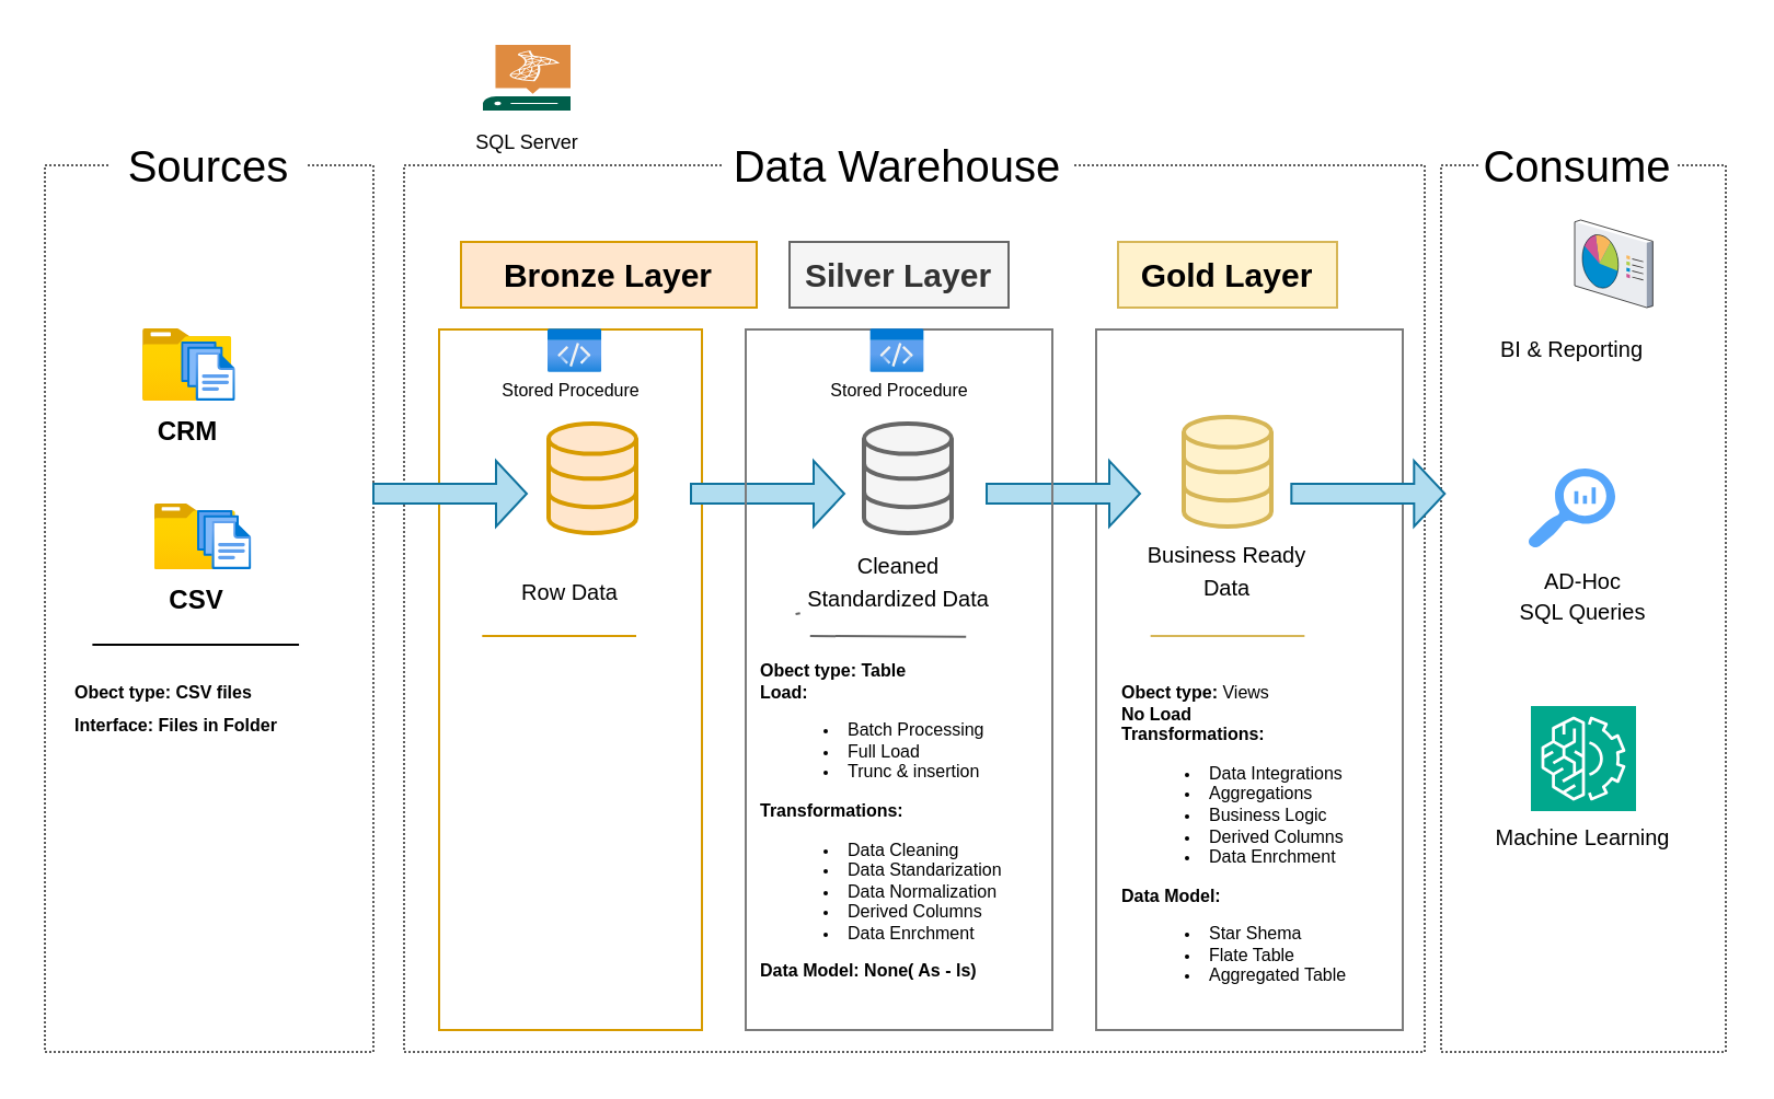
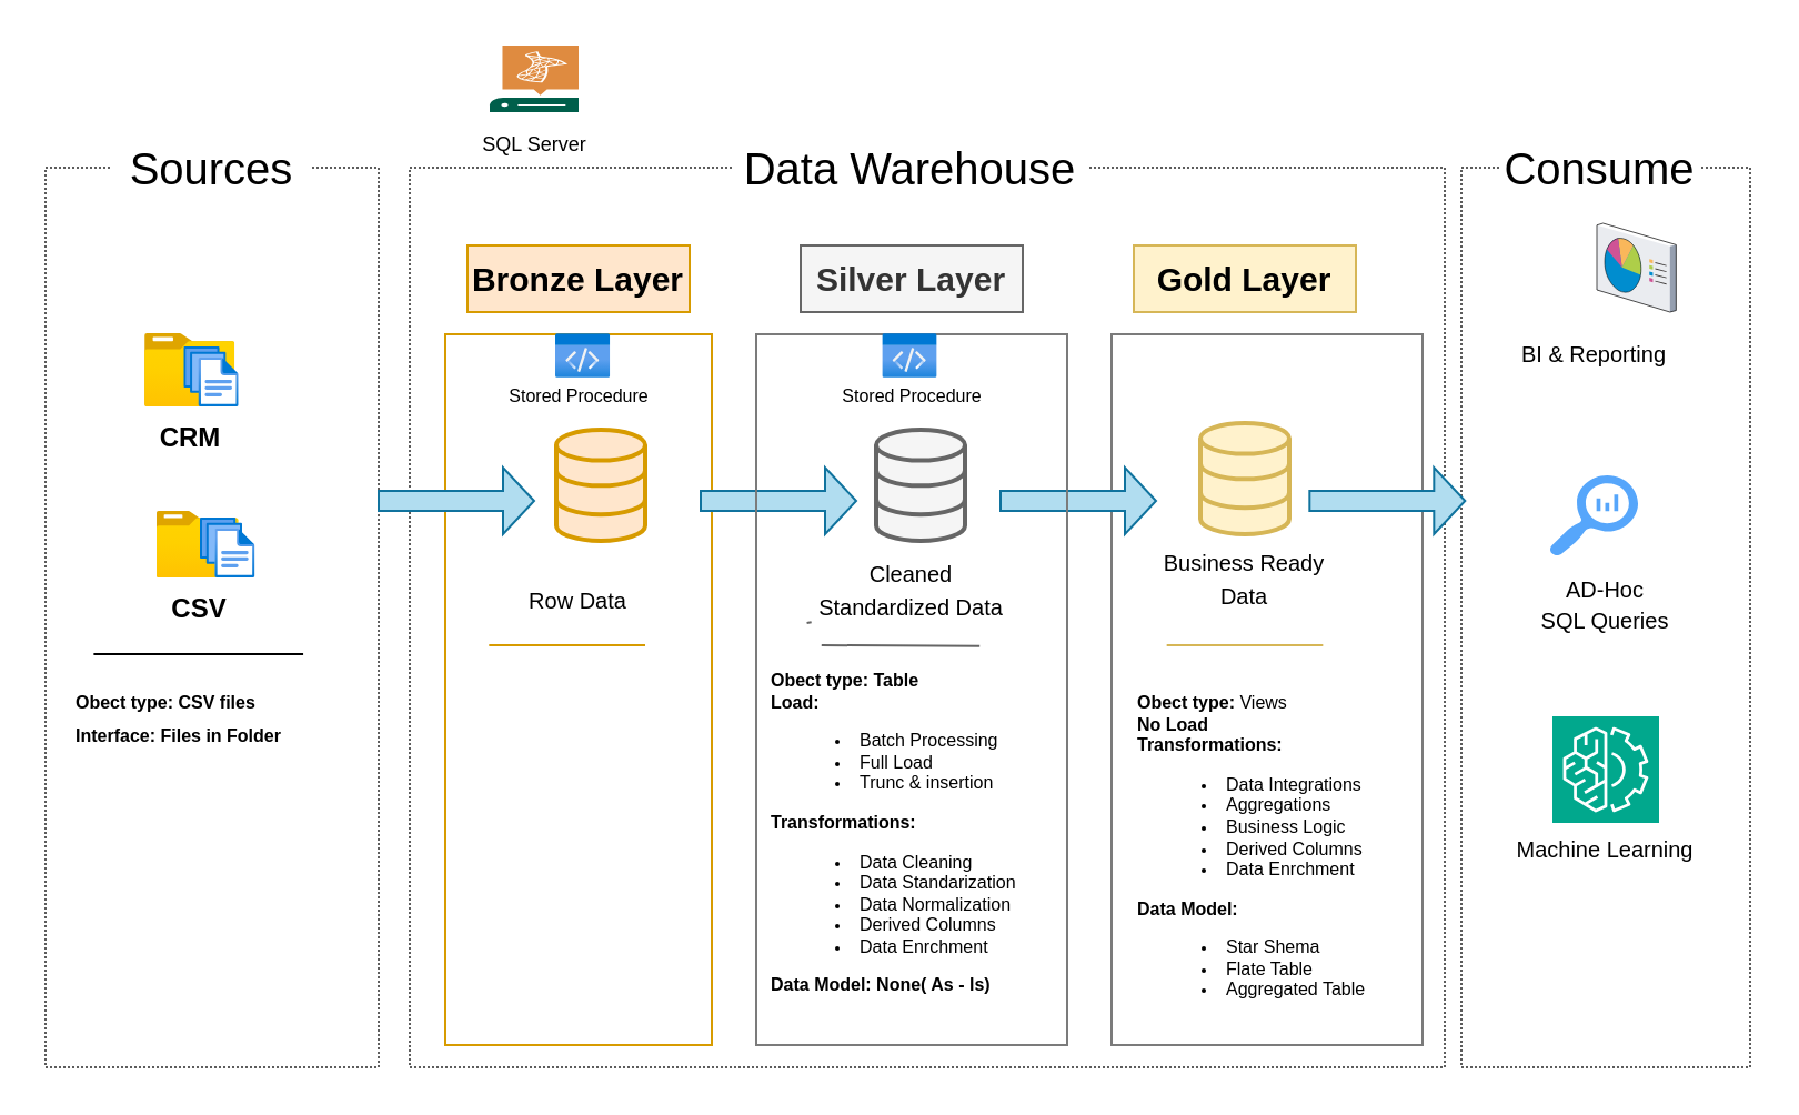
  <mxCell id="0" />
  <mxCell id="1" parent="0" />
  <mxCell id="2" value="" style="rounded=0;whiteSpace=wrap;html=1;fillColor=none;dashed=1;dashPattern=1 1;strokeColor=light-dark(#5c5c5c, #959595);" parent="1" vertex="1"><mxGeometry x="20" y="75" width="150" height="405" as="geometry" /></mxCell>
  <mxCell id="3" value="&lt;font style=&quot;font-size: 20px;&quot;&gt;Sources&lt;/font&gt;" style="rounded=0;whiteSpace=wrap;html=1;fillColor=default;strokeColor=none;" parent="1" vertex="1"><mxGeometry x="50" y="60" width="90" height="30" as="geometry" /></mxCell>
  <mxCell id="4" value="" style="rounded=0;whiteSpace=wrap;html=1;fillColor=none;dashed=1;dashPattern=1 1;strokeColor=light-dark(#5c5c5c, #959595);" parent="1" vertex="1"><mxGeometry x="184" y="75" width="466" height="405" as="geometry" /></mxCell>
  <mxCell id="5" value="&lt;font style=&quot;font-size: 20px;&quot;&gt;Data Warehouse&lt;/font&gt;" style="rounded=0;whiteSpace=wrap;html=1;fillColor=default;strokeColor=none;" parent="1" vertex="1"><mxGeometry x="330" y="60" width="159" height="30" as="geometry" /></mxCell>
  <mxCell id="6" value="" style="rounded=0;whiteSpace=wrap;html=1;fillColor=none;dashed=1;dashPattern=1 1;strokeColor=light-dark(#5c5c5c, #959595);" parent="1" vertex="1"><mxGeometry x="657.5" y="75" width="130" height="405" as="geometry" /></mxCell>
  <mxCell id="7" value="&lt;font style=&quot;font-size: 20px;&quot;&gt;Consume&lt;/font&gt;" style="rounded=0;whiteSpace=wrap;html=1;fillColor=default;strokeColor=none;" parent="1" vertex="1"><mxGeometry x="674.5" y="60" width="90" height="30" as="geometry" /></mxCell>
- <mxCell id="8" value="&lt;font style=&quot;font-size: 15px;&quot;&gt;Bronze Layer&lt;/font&gt;" style="rounded=0;whiteSpace=wrap;html=1;fillColor=#ffe6cc;strokeColor=#d79b00;fontStyle=1" parent="1" vertex="1"><mxGeometry x="210" y="110" width="135" height="30" as="geometry" /></mxCell>
+ <mxCell id="8" value="&lt;font style=&quot;font-size: 15px;&quot;&gt;Bronze Layer&lt;/font&gt;" style="rounded=0;whiteSpace=wrap;html=1;fillColor=#ffe6cc;strokeColor=#d79b00;fontStyle=1" parent="1" vertex="1"><mxGeometry x="210" y="110" width="100" height="30" as="geometry" /></mxCell>
  <mxCell id="9" value="" style="rounded=0;whiteSpace=wrap;html=1;fillColor=none;strokeColor=#d79b00;" parent="1" vertex="1"><mxGeometry x="200" y="150" width="120" height="320" as="geometry" /></mxCell>
  <mxCell id="10" value="&lt;font style=&quot;font-size: 15px;&quot;&gt;Silver Layer&lt;/font&gt;" style="rounded=0;whiteSpace=wrap;html=1;fillColor=#f5f5f5;strokeColor=#666666;fontColor=#333333;fontStyle=1" parent="1" vertex="1"><mxGeometry x="360" y="110" width="100" height="30" as="geometry" /></mxCell>
  <mxCell id="11" value="&lt;font style=&quot;font-size: 15px;&quot;&gt;Gold Layer&lt;/font&gt;" style="rounded=0;whiteSpace=wrap;html=1;fillColor=#fff2cc;strokeColor=#d6b656;fontStyle=1" parent="1" vertex="1"><mxGeometry x="510" y="110" width="100" height="30" as="geometry" /></mxCell>
  <mxCell id="12" value="&lt;b&gt;CRM&lt;/b&gt;" style="image;aspect=fixed;html=1;points=[];align=center;fontSize=12;image=img/lib/azure2/general/Folder_Blank.svg;" parent="1" vertex="1"><mxGeometry x="65" y="150" width="40.66" height="33" as="geometry" /></mxCell>
  <mxCell id="13" value="" style="image;aspect=fixed;html=1;points=[];align=center;fontSize=12;image=img/lib/azure2/general/Files.svg;" parent="1" vertex="1"><mxGeometry x="82.65" y="156" width="24.69" height="27" as="geometry" /></mxCell>
  <mxCell id="14" value="&lt;b&gt;CSV&lt;/b&gt;" style="image;aspect=fixed;html=1;points=[];align=center;fontSize=12;image=img/lib/azure2/general/Folder_Blank.svg;" parent="1" vertex="1"><mxGeometry x="70.38" y="230" width="36.96" height="30" as="geometry" /></mxCell>
  <mxCell id="15" value="" style="image;aspect=fixed;html=1;points=[];align=center;fontSize=12;image=img/lib/azure2/general/Files.svg;" parent="1" vertex="1"><mxGeometry x="90" y="233" width="24.69" height="27" as="geometry" /></mxCell>
  <mxCell id="16" value="" style="endArrow=none;html=1;rounded=0;" parent="1" edge="1"><mxGeometry width="50" height="50" relative="1" as="geometry"><mxPoint x="41.69" y="294" as="sourcePoint" /><mxPoint x="42.03" y="294" as="targetPoint" /><Array as="points"><mxPoint x="136.03" y="294" /><mxPoint x="41.69" y="294" /></Array></mxGeometry></mxCell>
  <mxCell id="17" value="&lt;font style=&quot;font-size: 8px;&quot;&gt;&lt;b&gt;Obect type: CSV files&lt;br&gt;Interface: Files in Folder&lt;/b&gt;&lt;/font&gt;" style="text;html=1;align=left;verticalAlign=middle;whiteSpace=wrap;rounded=0;" parent="1" vertex="1"><mxGeometry x="31.77" y="306.5" width="141.16" height="30" as="geometry" /></mxCell>
  <mxCell id="18" value="" style="html=1;verticalLabelPosition=bottom;align=center;labelBackgroundColor=#ffffff;verticalAlign=top;strokeWidth=2;strokeColor=#d79b00;shadow=0;dashed=0;shape=mxgraph.ios7.icons.data;fillColor=#ffe6cc;" parent="1" vertex="1"><mxGeometry x="250" y="193" width="40" height="50" as="geometry" /></mxCell>
  <mxCell id="19" value="" style="html=1;verticalLabelPosition=bottom;align=center;labelBackgroundColor=#ffffff;verticalAlign=top;strokeWidth=2;strokeColor=#d6b656;shadow=0;dashed=0;shape=mxgraph.ios7.icons.data;fillColor=#fff2cc;" parent="1" vertex="1"><mxGeometry x="540" y="190" width="40" height="50" as="geometry" /></mxCell>
  <mxCell id="20" value="" style="html=1;verticalLabelPosition=bottom;align=center;labelBackgroundColor=#ffffff;verticalAlign=top;strokeWidth=2;strokeColor=#666666;shadow=0;dashed=0;shape=mxgraph.ios7.icons.data;fillColor=#f5f5f5;fontColor=#333333;" parent="1" vertex="1"><mxGeometry x="394" y="193" width="40" height="50" as="geometry" /></mxCell>
  <mxCell id="21" value="" style="shape=singleArrow;whiteSpace=wrap;html=1;fillColor=#b1ddf0;strokeColor=#10739e;" parent="1" vertex="1"><mxGeometry x="170" y="210" width="70" height="30" as="geometry" /></mxCell>
  <mxCell id="22" value="&lt;font style=&quot;font-size: 10px;&quot;&gt;Row Data&lt;/font&gt;" style="text;html=1;align=center;verticalAlign=middle;whiteSpace=wrap;rounded=0;" parent="1" vertex="1"><mxGeometry x="230" y="260" width="60" height="20" as="geometry" /></mxCell>
  <mxCell id="23" value="&lt;font style=&quot;font-size: 10px;&quot;&gt;Business Ready Data&lt;/font&gt;" style="text;html=1;align=center;verticalAlign=middle;whiteSpace=wrap;rounded=0;" parent="1" vertex="1"><mxGeometry x="520" y="250" width="80" height="20" as="geometry" /></mxCell>
  <mxCell id="24" value="" style="endArrow=none;html=1;rounded=0;fillColor=#ffe6cc;strokeColor=#d79b00;" parent="1" edge="1"><mxGeometry width="50" height="50" relative="1" as="geometry"><mxPoint x="219.66" y="290" as="sourcePoint" /><mxPoint x="220" y="290" as="targetPoint" /><Array as="points"><mxPoint x="290" y="290" /><mxPoint x="219.66" y="290" /></Array></mxGeometry></mxCell>
  <mxCell id="25" value="" style="endArrow=none;html=1;rounded=0;fillColor=#fff2cc;strokeColor=#d6b656;" parent="1" edge="1"><mxGeometry width="50" height="50" relative="1" as="geometry"><mxPoint x="524.83" y="290" as="sourcePoint" /><mxPoint x="525.17" y="290" as="targetPoint" /><Array as="points"><mxPoint x="595.17" y="290" /><mxPoint x="524.83" y="290" /></Array></mxGeometry></mxCell>
  <mxCell id="26" value="" style="endArrow=none;html=1;rounded=0;fillColor=#f5f5f5;strokeColor=#666666;" parent="1" edge="1"><mxGeometry width="50" height="50" relative="1" as="geometry"><mxPoint x="440.612" y="290.4" as="sourcePoint" /><mxPoint x="369.73" y="290" as="targetPoint" /><Array as="points"><mxPoint x="439.73" y="290" /><mxPoint x="369.39" y="290" /></Array></mxGeometry></mxCell>
  <mxCell id="27" value="&lt;b&gt;Obect type: Table&lt;/b&gt;&lt;div&gt;&lt;b&gt;Load:&amp;nbsp;&lt;/b&gt;&lt;/div&gt;&lt;div&gt;&lt;ul&gt;&lt;li&gt;Batch Processing&lt;/li&gt;&lt;li&gt;Full Load&lt;/li&gt;&lt;li&gt;Trunc &amp;amp; insertion&lt;/li&gt;&lt;/ul&gt;&lt;b&gt;Transformations:&lt;/b&gt;&lt;/div&gt;&lt;div&gt;&lt;ul&gt;&lt;li&gt;Data Cleaning&lt;/li&gt;&lt;li&gt;Data Standarization&lt;/li&gt;&lt;li&gt;Data Normalization&lt;/li&gt;&lt;li&gt;Derived Columns&lt;/li&gt;&lt;li&gt;Data Enrchment&lt;/li&gt;&lt;/ul&gt;&lt;/div&gt;&lt;div&gt;&lt;b&gt;Data Model: None( As - ls)&lt;/b&gt;&lt;/div&gt;" style="text;html=1;align=left;verticalAlign=middle;whiteSpace=wrap;rounded=0;fontSize=8;" parent="1" vertex="1"><mxGeometry x="345" y="360" width="120" height="30" as="geometry" /></mxCell>
  <mxCell id="28" value="" style="rounded=0;whiteSpace=wrap;html=1;fillColor=none;strokeColor=#7B7B7B;" parent="1" vertex="1"><mxGeometry x="500" y="150" width="140" height="320" as="geometry" /></mxCell>
  <mxCell id="29" value="" style="shape=singleArrow;whiteSpace=wrap;html=1;fillColor=#b1ddf0;strokeColor=#10739e;" parent="1" vertex="1"><mxGeometry x="589.16" y="210" width="70" height="30" as="geometry" /></mxCell>
  <mxCell id="30" value="" style="shape=singleArrow;whiteSpace=wrap;html=1;fillColor=#b1ddf0;strokeColor=#10739e;" parent="1" vertex="1"><mxGeometry x="450" y="210" width="70" height="30" as="geometry" /></mxCell>
  <mxCell id="31" value="" style="shape=singleArrow;whiteSpace=wrap;html=1;fillColor=#b1ddf0;strokeColor=#10739e;" parent="1" vertex="1"><mxGeometry x="315" y="210" width="70" height="30" as="geometry" /></mxCell>
  <mxCell id="32" value="" style="rounded=0;whiteSpace=wrap;html=1;fillColor=none;strokeColor=#7B7B7B;" parent="1" vertex="1"><mxGeometry x="340" y="150" width="140" height="320" as="geometry" /></mxCell>
  <mxCell id="33" value="" style="endArrow=none;html=1;rounded=0;fillColor=#f5f5f5;strokeColor=#666666;" parent="1" edge="1"><mxGeometry width="50" height="50" relative="1" as="geometry"><mxPoint x="364.83" y="279.6" as="sourcePoint" /><mxPoint x="362.781" y="280" as="targetPoint" /><Array as="points" /></mxGeometry></mxCell>
  <mxCell id="34" value="&lt;b&gt;Obect type: &lt;/b&gt;Views&lt;div&gt;&lt;b&gt;No Load&lt;/b&gt;&lt;/div&gt;&lt;div&gt;&lt;b&gt;Transformations:&lt;/b&gt;&lt;/div&gt;&lt;div&gt;&lt;ul&gt;&lt;li&gt;Data Integrations&lt;/li&gt;&lt;li&gt;Aggregations&lt;/li&gt;&lt;li&gt;Business Logic&lt;/li&gt;&lt;li&gt;Derived Columns&lt;/li&gt;&lt;li&gt;Data Enrchment&lt;/li&gt;&lt;/ul&gt;&lt;/div&gt;&lt;div&gt;&lt;b&gt;Data Model:&lt;/b&gt;&lt;/div&gt;&lt;div&gt;&lt;ul&gt;&lt;li&gt;Star Shema&lt;/li&gt;&lt;li&gt;Flate Table&lt;/li&gt;&lt;li&gt;Aggregated Table&lt;/li&gt;&lt;/ul&gt;&lt;/div&gt;" style="text;html=1;align=left;verticalAlign=middle;whiteSpace=wrap;rounded=0;fontSize=8;" parent="1" vertex="1"><mxGeometry x="510" y="370" width="120" height="30" as="geometry" /></mxCell>
  <mxCell id="35" value="&lt;font style=&quot;text-align: left; font-size: 10px;&quot;&gt;Cleaned Standardized&amp;nbsp;&lt;/font&gt;&lt;span style=&quot;color: light-dark(rgb(0, 0, 0), rgb(255, 255, 255)); background-color: transparent; font-size: 10px;&quot;&gt;Data&lt;/span&gt;" style="text;html=1;align=center;verticalAlign=middle;whiteSpace=wrap;rounded=0;" parent="1" vertex="1"><mxGeometry x="355" y="250" width="110" height="30" as="geometry" /></mxCell>
  <mxCell id="36" value="" style="image;aspect=fixed;html=1;points=[];align=center;fontSize=12;image=img/lib/azure2/power_platform/PowerBI.svg;" parent="1" vertex="1"><mxGeometry x="674.5" y="100" width="30" height="40" as="geometry" /></mxCell>
  <mxCell id="37" value="&lt;font style=&quot;font-size: 10px;&quot;&gt;AD-Hoc&lt;/font&gt;&lt;div&gt;&lt;font style=&quot;font-size: 10px;&quot;&gt;SQL Queries&lt;br&gt;&lt;/font&gt;&lt;br&gt;&lt;/div&gt;" style="text;html=1;align=center;verticalAlign=middle;whiteSpace=wrap;rounded=0;" parent="1" vertex="1"><mxGeometry x="675" y="270" width="95" height="17" as="geometry" /></mxCell>
  <mxCell id="38" value="&lt;span style=&quot;background-color: transparent; color: light-dark(rgb(0, 0, 0), rgb(255, 255, 255));&quot;&gt;&lt;font style=&quot;font-size: 10px;&quot;&gt;BI &amp;amp; Reporting&lt;/font&gt;&lt;/span&gt;" style="text;html=1;align=center;verticalAlign=middle;whiteSpace=wrap;rounded=0;" parent="1" vertex="1"><mxGeometry x="669.5" y="150" width="95" height="17" as="geometry" /></mxCell>
  <mxCell id="39" value="" style="sketch=0;pointerEvents=1;shadow=0;dashed=0;html=1;strokeColor=none;labelPosition=center;verticalLabelPosition=bottom;verticalAlign=top;align=center;fillColor=light-dark(#56a6fb, #a8a8a8);shape=mxgraph.mscae.oms.log_search" parent="1" vertex="1"><mxGeometry x="697" y="213.5" width="40" height="36.5" as="geometry" /></mxCell>
  <mxCell id="40" value="" style="sketch=0;points=[[0,0,0],[0.25,0,0],[0.5,0,0],[0.75,0,0],[1,0,0],[0,1,0],[0.25,1,0],[0.5,1,0],[0.75,1,0],[1,1,0],[0,0.25,0],[0,0.5,0],[0,0.75,0],[1,0.25,0],[1,0.5,0],[1,0.75,0]];outlineConnect=0;fontColor=#232F3E;fillColor=#01A88D;strokeColor=#ffffff;dashed=0;verticalLabelPosition=bottom;verticalAlign=top;align=center;html=1;fontSize=12;fontStyle=0;aspect=fixed;shape=mxgraph.aws4.resourceIcon;resIcon=mxgraph.aws4.machine_learning;" parent="1" vertex="1"><mxGeometry x="698.5" y="322" width="48" height="48" as="geometry" /></mxCell>
  <mxCell id="41" value="&lt;span style=&quot;background-color: transparent; color: light-dark(rgb(0, 0, 0), rgb(255, 255, 255));&quot;&gt;&lt;font style=&quot;font-size: 10px;&quot;&gt;Machine Learning&lt;/font&gt;&lt;/span&gt;" style="text;html=1;align=center;verticalAlign=middle;whiteSpace=wrap;rounded=0;" parent="1" vertex="1"><mxGeometry x="675" y="373" width="95" height="17" as="geometry" /></mxCell>
  <mxCell id="42" value="" style="verticalLabelPosition=bottom;sketch=0;aspect=fixed;html=1;verticalAlign=top;strokeColor=none;align=center;outlineConnect=0;shape=mxgraph.citrix.reporting;" parent="1" vertex="1"><mxGeometry x="718.5" y="100" width="35.66" height="40" as="geometry" /></mxCell>
  <mxCell id="43" value="&lt;font style=&quot;font-size: 9px;&quot;&gt;SQL Server&lt;/font&gt;" style="sketch=0;pointerEvents=1;shadow=0;dashed=0;html=1;strokeColor=none;fillColor=#005F4B;labelPosition=center;verticalLabelPosition=bottom;verticalAlign=top;align=center;outlineConnect=0;shape=mxgraph.veeam2.sql_server;" parent="1" vertex="1"><mxGeometry x="220" y="20" width="40" height="30" as="geometry" /></mxCell>
  <mxCell id="44" value="" style="image;aspect=fixed;html=1;points=[];align=center;fontSize=12;image=img/lib/azure2/general/Code.svg;" vertex="1" parent="1"><mxGeometry x="250" y="150" width="24.61" height="20" as="geometry" /></mxCell>
  <mxCell id="45" value="" style="image;aspect=fixed;html=1;points=[];align=center;fontSize=12;image=img/lib/azure2/general/Code.svg;" vertex="1" parent="1"><mxGeometry x="397.19" y="150" width="24.61" height="20" as="geometry" /></mxCell>
  <mxCell id="46" value="Stored Procedure" style="text;html=1;align=center;verticalAlign=middle;whiteSpace=wrap;rounded=0;fontSize=8;" vertex="1" parent="1"><mxGeometry x="227.5" y="173" width="65" height="10" as="geometry" /></mxCell>
  <mxCell id="47" value="Stored Procedure" style="text;html=1;align=center;verticalAlign=middle;whiteSpace=wrap;rounded=0;fontSize=8;" vertex="1" parent="1"><mxGeometry x="377.5" y="173" width="65" height="10" as="geometry" /></mxCell>
